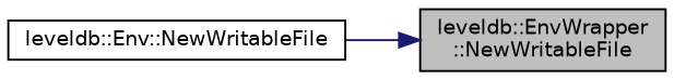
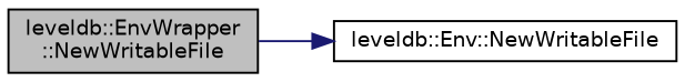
  digraph {
    rankdir=LR
    node [color=black fontname=Helvetica fontsize=10 shape=record style=filled]
    n1 [fillcolor=grey75 fontcolor=black height=0.2 label="leveldb::EnvWrapper\l::NewWritableFile" width=0.4]
    n2 [fillcolor=white height=0.2 label="leveldb::Env::NewWritableFile" width=0.4]
-   n2 -> n1 [color=midnightblue fontname=Helvetica fontsize=10 labelfontname=Helvetica labelfontsize=10 style=solid]
+   n1 -> n2 [color=midnightblue fontname=Helvetica fontsize=10 labelfontname=Helvetica labelfontsize=10 style=solid]
  }
